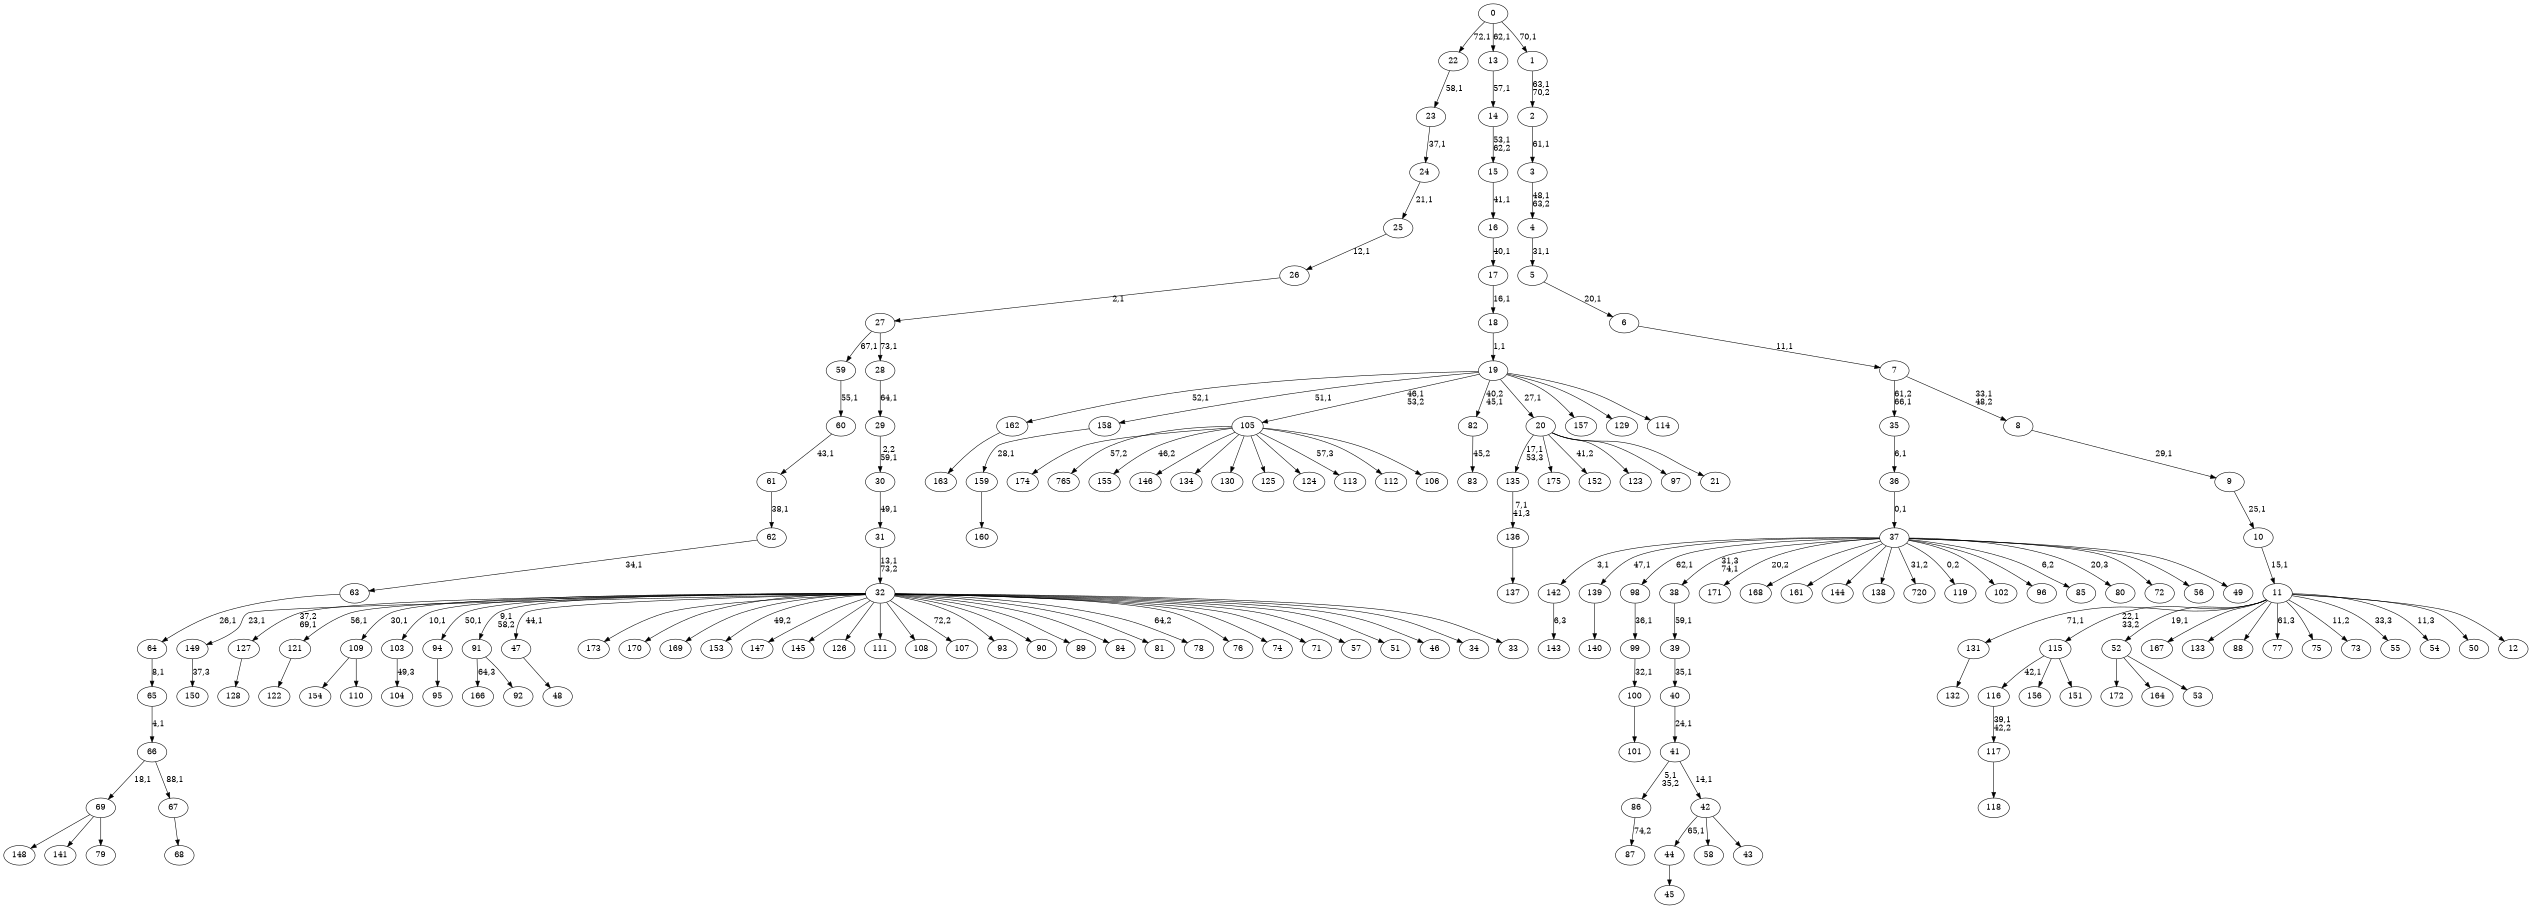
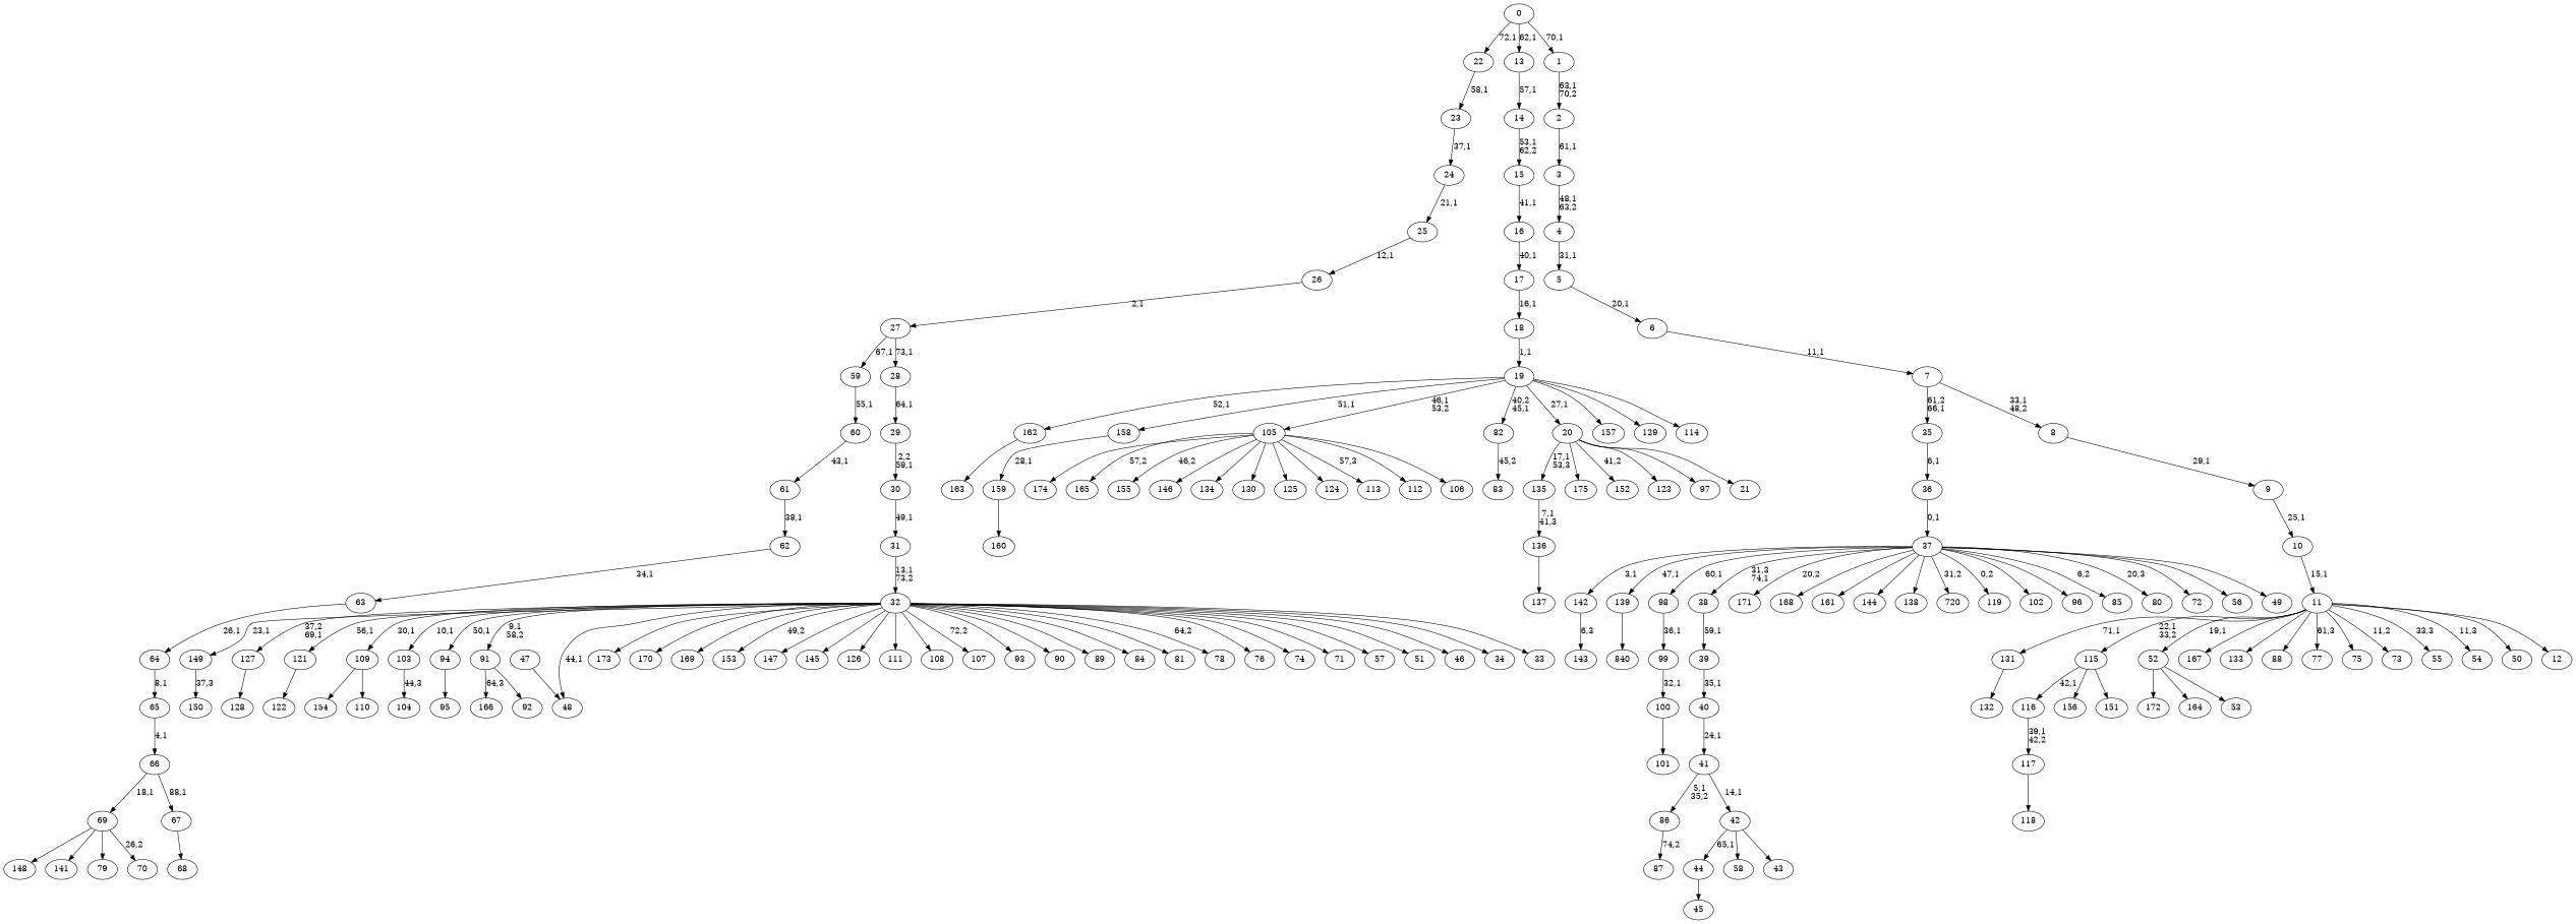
  digraph {
    162
    163
    159
    160
    158
    149
    150
    142
    143
    139
-   140
+   140 [label=840]
    136
    137
    135
    131
    132
    127
    128
    121
    122
    117
    118
    116
    115
    156
    151
    109
    154
    110
    105
    174
-   165 [label=765]
+   165
    155
    146
    134
    130
    125
    124
    113
    112
    106
    103
    104
    100
    101
    99
    98
    94
    95
    91
    166
    92
    86
    87
    82
    83
    69
    148
    141
    79
+   70
    67
    68
    66
    65
    64
    63
    62
    61
    60
    59
    52
    172
    164
    53
    47
    48
    44
    45
    42
    58
    43
    41
    40
    39
    38
    37
    171
    168
    161
    144
    138
    n93 [label=720]
    119
    102
    96
    85
    80
    72
    56
    49
    36
    35
    32
    173
    170
    169
    153
    147
    145
    126
    111
    108
    107
    93
    90
    89
    84
    81
    78
    76
    74
    71
    57
    51
    46
    34
    33
    31
    30
    29
    28
    27
    26
    25
    24
    23
    22
    20
    175
    152
    123
    97
    21
    19
    157
    129
    114
    18
    17
    16
    15
    14
    13
    11
    167
    133
    88
    77
    75
    73
    55
    54
    50
    12
    10
    9
    8
    7
    6
    5
    4
    3
    2
    1
    0
    162 -> 163
    159 -> 160
    158 -> 159 [label="28,1"]
    149 -> 150 [label="37,3"]
    142 -> 143 [label="6,3"]
    139 -> 140
    136 -> 137
    135 -> 136 [label="7,1\n41,3"]
    131 -> 132
    127 -> 128
    121 -> 122
    117 -> 118
    116 -> 117 [label="39,1\n42,2"]
    115 -> 116 [label="42,1"]
    115 -> 156
    115 -> 151
    109 -> 154
    109 -> 110
    105 -> 174
    105 -> 165 [label="57,2"]
    105 -> 155 [label="46,2"]
    105 -> 146
    105 -> 134
    105 -> 130
    105 -> 125
    105 -> 124
    105 -> 113 [label="57,3"]
    105 -> 112
    105 -> 106
-   103 -> 104 [label="49,3"]
+   103 -> 104 [label="44,3"]
    100 -> 101
    99 -> 100 [label="32,1"]
    98 -> 99 [label="36,1"]
    94 -> 95
    91 -> 166 [label="64,3"]
    91 -> 92
    86 -> 87 [label="74,2"]
    82 -> 83 [label="45,2"]
    69 -> 148
    69 -> 141
    69 -> 79
+   69 -> 70 [label="26,2"]
    67 -> 68
    66 -> 69 [label="18,1"]
    66 -> 67 [label="88,1"]
    65 -> 66 [label="4,1"]
    64 -> 65 [label="8,1"]
    63 -> 64 [label="26,1"]
    62 -> 63 [label="34,1"]
    61 -> 62 [label="38,1"]
    60 -> 61 [label="43,1"]
    59 -> 60 [label="55,1"]
    52 -> 172
    52 -> 164
    52 -> 53
    47 -> 48
    44 -> 45
    42 -> 44 [label="65,1"]
    42 -> 58
    42 -> 43
    41 -> 86 [label="5,1\n35,2"]
    41 -> 42 [label="14,1"]
    40 -> 41 [label="24,1"]
    39 -> 40 [label="35,1"]
    38 -> 39 [label="59,1"]
    37 -> 142 [label="3,1"]
    37 -> 139 [label="47,1"]
-   37 -> 98 [label="62,1"]
+   37 -> 98 [label="60,1"]
    37 -> 38 [label="31,3\n74,1"]
    37 -> 171 [label="20,2"]
    37 -> 168
    37 -> 161
    37 -> 144
    37 -> 138
    37 -> n93 [label="31,2"]
    37 -> 119 [label="0,2"]
    37 -> 102
    37 -> 96
    37 -> 85 [label="6,2"]
    37 -> 80 [label="20,3"]
    37 -> 72
    37 -> 56
    37 -> 49
    36 -> 37 [label="0,1"]
    35 -> 36 [label="6,1"]
    32 -> 149 [label="23,1"]
    32 -> 127 [label="37,2\n69,1"]
    32 -> 121 [label="56,1"]
    32 -> 109 [label="30,1"]
    32 -> 103 [label="10,1"]
    32 -> 94 [label="50,1"]
    32 -> 91 [label="9,1\n58,2"]
-   32 -> 47 [label="44,1"]
+   32 -> 48 [label="44,1"]
    32 -> 173
    32 -> 170
    32 -> 169
    32 -> 153 [label="49,2"]
    32 -> 147
    32 -> 145
    32 -> 126
    32 -> 111
    32 -> 108
    32 -> 107 [label="72,2"]
    32 -> 93
    32 -> 90
    32 -> 89
    32 -> 84
    32 -> 81
    32 -> 78 [label="64,2"]
    32 -> 76
    32 -> 74
    32 -> 71
    32 -> 57
    32 -> 51
    32 -> 46
    32 -> 34
    32 -> 33
    31 -> 32 [label="13,1\n73,2"]
    30 -> 31 [label="49,1"]
    29 -> 30 [label="2,2\n59,1"]
    28 -> 29 [label="64,1"]
    27 -> 59 [label="67,1"]
    27 -> 28 [label="73,1"]
    26 -> 27 [label="2,1"]
    25 -> 26 [label="12,1"]
    24 -> 25 [label="21,1"]
    23 -> 24 [label="37,1"]
    22 -> 23 [label="58,1"]
    20 -> 135 [label="17,1\n53,3"]
    20 -> 175
    20 -> 152 [label="41,2"]
    20 -> 123
    20 -> 97
    20 -> 21
    19 -> 162 [label="52,1"]
    19 -> 158 [label="51,1"]
    19 -> 105 [label="46,1\n53,2"]
    19 -> 82 [label="40,2\n45,1"]
    19 -> 20 [label="27,1"]
    19 -> 157
    19 -> 129
    19 -> 114
    18 -> 19 [label="1,1"]
    17 -> 18 [label="16,1"]
    16 -> 17 [label="40,1"]
    15 -> 16 [label="41,1"]
    14 -> 15 [label="53,1\n62,2"]
    13 -> 14 [label="57,1"]
    11 -> 131 [label="71,1"]
    11 -> 115 [label="22,1\n33,2"]
    11 -> 52 [label="19,1"]
    11 -> 167
    11 -> 133
    11 -> 88
    11 -> 77 [label="61,3"]
    11 -> 75
    11 -> 73 [label="11,2"]
    11 -> 55 [label="33,3"]
    11 -> 54 [label="11,3"]
    11 -> 50
    11 -> 12
    10 -> 11 [label="15,1"]
    9 -> 10 [label="25,1"]
    8 -> 9 [label="29,1"]
    7 -> 35 [label="61,2\n66,1"]
    7 -> 8 [label="33,1\n48,2"]
    6 -> 7 [label="11,1"]
    5 -> 6 [label="20,1"]
    4 -> 5 [label="31,1"]
    3 -> 4 [label="48,1\n63,2"]
    2 -> 3 [label="61,1"]
    1 -> 2 [label="63,1\n70,2"]
    0 -> 22 [label="72,1"]
    0 -> 13 [label="62,1"]
    0 -> 1 [label="70,1"]
  }
